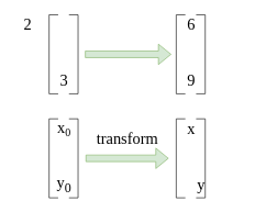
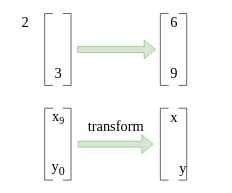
  <mxCell id="0" />
  <mxCell id="1" parent="0" />
  <mxCell id="2" value="" style="shape=partialRectangle;whiteSpace=wrap;html=1;bottom=1;right=1;left=1;top=0;fillColor=none;routingCenterX=-0.5;rotation=90;" vertex="1" parent="1"><mxGeometry x="20" y="75.5" width="120" height="13" as="geometry" /></mxCell>
  <mxCell id="3" value="2" style="text;html=1;align=center;verticalAlign=middle;resizable=0;points=[];autosize=1;strokeColor=none;fillColor=none;fontFamily=Roboto Mono;fontSize=24;" vertex="1" parent="1"><mxGeometry x="29" y="20" width="24" height="33" as="geometry" /></mxCell>
  <mxCell id="4" value="3" style="text;html=1;align=center;verticalAlign=middle;resizable=0;points=[];autosize=1;strokeColor=none;fillColor=none;fontFamily=Roboto Mono;fontSize=24;" vertex="1" parent="1"><mxGeometry x="84" y="105" width="24" height="33" as="geometry" /></mxCell>
  <mxCell id="5" value="" style="shape=partialRectangle;whiteSpace=wrap;html=1;bottom=1;right=1;left=1;top=0;fillColor=none;routingCenterX=-0.5;rotation=-90;" vertex="1" parent="1"><mxGeometry x="51" y="75.5" width="120" height="13" as="geometry" /></mxCell>
  <mxCell id="6" value="" style="shape=partialRectangle;whiteSpace=wrap;html=1;bottom=1;right=1;left=1;top=0;fillColor=none;routingCenterX=-0.5;rotation=90;" vertex="1" parent="1"><mxGeometry x="213" y="75.5" width="120" height="13" as="geometry" /></mxCell>
  <mxCell id="7" value="6" style="text;html=1;align=center;verticalAlign=middle;resizable=0;points=[];autosize=1;strokeColor=none;fillColor=none;fontFamily=Roboto Mono;fontSize=24;" vertex="1" parent="1"><mxGeometry x="277" y="20" width="24" height="33" as="geometry" /></mxCell>
  <mxCell id="8" value="9" style="text;html=1;align=center;verticalAlign=middle;resizable=0;points=[];autosize=1;strokeColor=none;fillColor=none;fontFamily=Roboto Mono;fontSize=24;" vertex="1" parent="1"><mxGeometry x="277" y="105" width="24" height="33" as="geometry" /></mxCell>
  <mxCell id="9" value="" style="shape=partialRectangle;whiteSpace=wrap;html=1;bottom=1;right=1;left=1;top=0;fillColor=none;routingCenterX=-0.5;rotation=-90;" vertex="1" parent="1"><mxGeometry x="244" y="75.5" width="120" height="13" as="geometry" /></mxCell>
  <mxCell id="10" value="" style="shape=flexArrow;endArrow=classic;html=1;fontFamily=Roboto Mono;fontSize=24;fillColor=#d5e8d4;strokeColor=#82b366;" edge="1" parent="1"><mxGeometry width="50" height="50" relative="1" as="geometry"><mxPoint x="128" y="82" as="sourcePoint" /><mxPoint x="259" y="82" as="targetPoint" /></mxGeometry></mxCell>
  <mxCell id="11" value="" style="shape=partialRectangle;whiteSpace=wrap;html=1;bottom=1;right=1;left=1;top=0;fillColor=none;routingCenterX=-0.5;rotation=90;" vertex="1" parent="1"><mxGeometry x="213" y="233.5" width="120" height="13" as="geometry" /></mxCell>
  <mxCell id="12" value="x" style="text;html=1;align=center;verticalAlign=middle;resizable=0;points=[];autosize=1;strokeColor=none;fillColor=none;fontFamily=Roboto Mono;fontSize=24;" vertex="1" parent="1"><mxGeometry x="277" y="178" width="24" height="33" as="geometry" /></mxCell>
  <mxCell id="13" value="y" style="text;html=1;align=center;verticalAlign=middle;resizable=0;points=[];autosize=1;strokeColor=none;fillColor=none;fontFamily=Roboto Mono;fontSize=24;" vertex="1" parent="1"><mxGeometry x="292" y="263" width="24" height="33" as="geometry" /></mxCell>
  <mxCell id="14" value="" style="shape=partialRectangle;whiteSpace=wrap;html=1;bottom=1;right=1;left=1;top=0;fillColor=none;routingCenterX=-0.5;rotation=-90;" vertex="1" parent="1"><mxGeometry x="244" y="233.5" width="120" height="13" as="geometry" /></mxCell>
  <mxCell id="15" value="" style="shape=flexArrow;endArrow=classic;html=1;fontFamily=Roboto Mono;fontSize=24;fillColor=#d5e8d4;strokeColor=#82b366;" edge="1" parent="1"><mxGeometry width="50" height="50" relative="1" as="geometry"><mxPoint x="129" y="240" as="sourcePoint" /><mxPoint x="255" y="240" as="targetPoint" /></mxGeometry></mxCell>
  <mxCell id="16" value="transform&lt;br&gt;" style="text;html=1;align=center;verticalAlign=middle;resizable=0;points=[];autosize=1;strokeColor=none;fillColor=none;fontSize=24;fontFamily=Roboto Mono;" vertex="1" parent="1"><mxGeometry x="122" y="194" width="140" height="33" as="geometry" /></mxCell>
  <mxCell id="17" value="" style="group" vertex="1" connectable="0" parent="1"><mxGeometry x="73.5" y="175" width="44" height="125" as="geometry" /></mxCell>
  <mxCell id="18" value="" style="shape=partialRectangle;whiteSpace=wrap;html=1;bottom=1;right=1;left=1;top=0;fillColor=none;routingCenterX=-0.5;rotation=90;" vertex="1" parent="17"><mxGeometry x="-53.5" y="58.5" width="120" height="13" as="geometry" /></mxCell>
- <mxCell id="19" value="x&lt;span style=&quot;font-size: 20px&quot;&gt;&lt;sub&gt;0&lt;/sub&gt;&lt;/span&gt;" style="text;html=1;align=center;verticalAlign=middle;resizable=0;points=[];autosize=1;strokeColor=none;fillColor=none;fontFamily=Roboto Mono;fontSize=24;" vertex="1" parent="17"><mxGeometry x="5.5" width="34" height="40" as="geometry" /></mxCell>
+ <mxCell id="19" value="x&lt;span style=&quot;font-size: 20px&quot;&gt;&lt;sub&gt;9&lt;/sub&gt;&lt;/span&gt;" style="text;html=1;align=center;verticalAlign=middle;resizable=0;points=[];autosize=1;strokeColor=none;fillColor=none;fontFamily=Roboto Mono;fontSize=24;" vertex="1" parent="17"><mxGeometry x="5.5" width="34" height="40" as="geometry" /></mxCell>
  <mxCell id="20" value="y&lt;sub&gt;0&lt;/sub&gt;" style="text;html=1;align=center;verticalAlign=middle;resizable=0;points=[];autosize=1;strokeColor=none;fillColor=none;fontFamily=Roboto Mono;fontSize=24;" vertex="1" parent="17"><mxGeometry x="4.5" y="85" width="36" height="40" as="geometry" /></mxCell>
  <mxCell id="21" value="" style="shape=partialRectangle;whiteSpace=wrap;html=1;bottom=1;right=1;left=1;top=0;fillColor=none;routingCenterX=-0.5;rotation=-90;" vertex="1" parent="17"><mxGeometry x="-22.5" y="58.5" width="120" height="13" as="geometry" /></mxCell>
